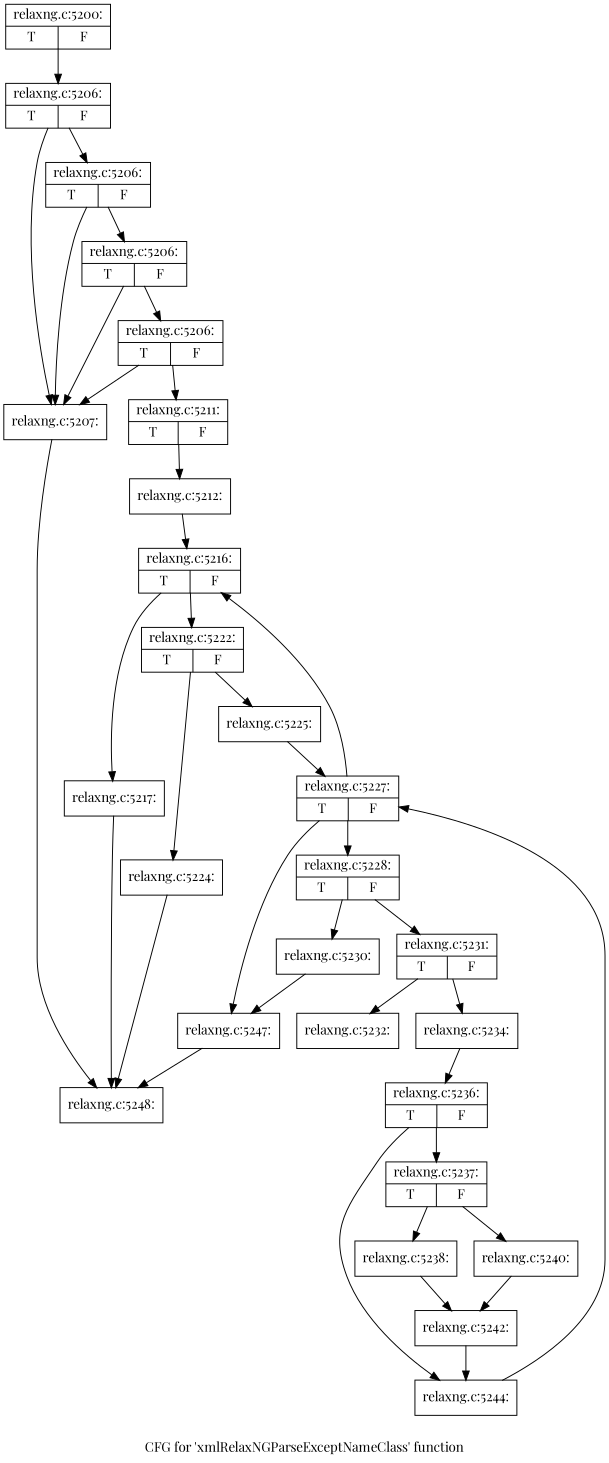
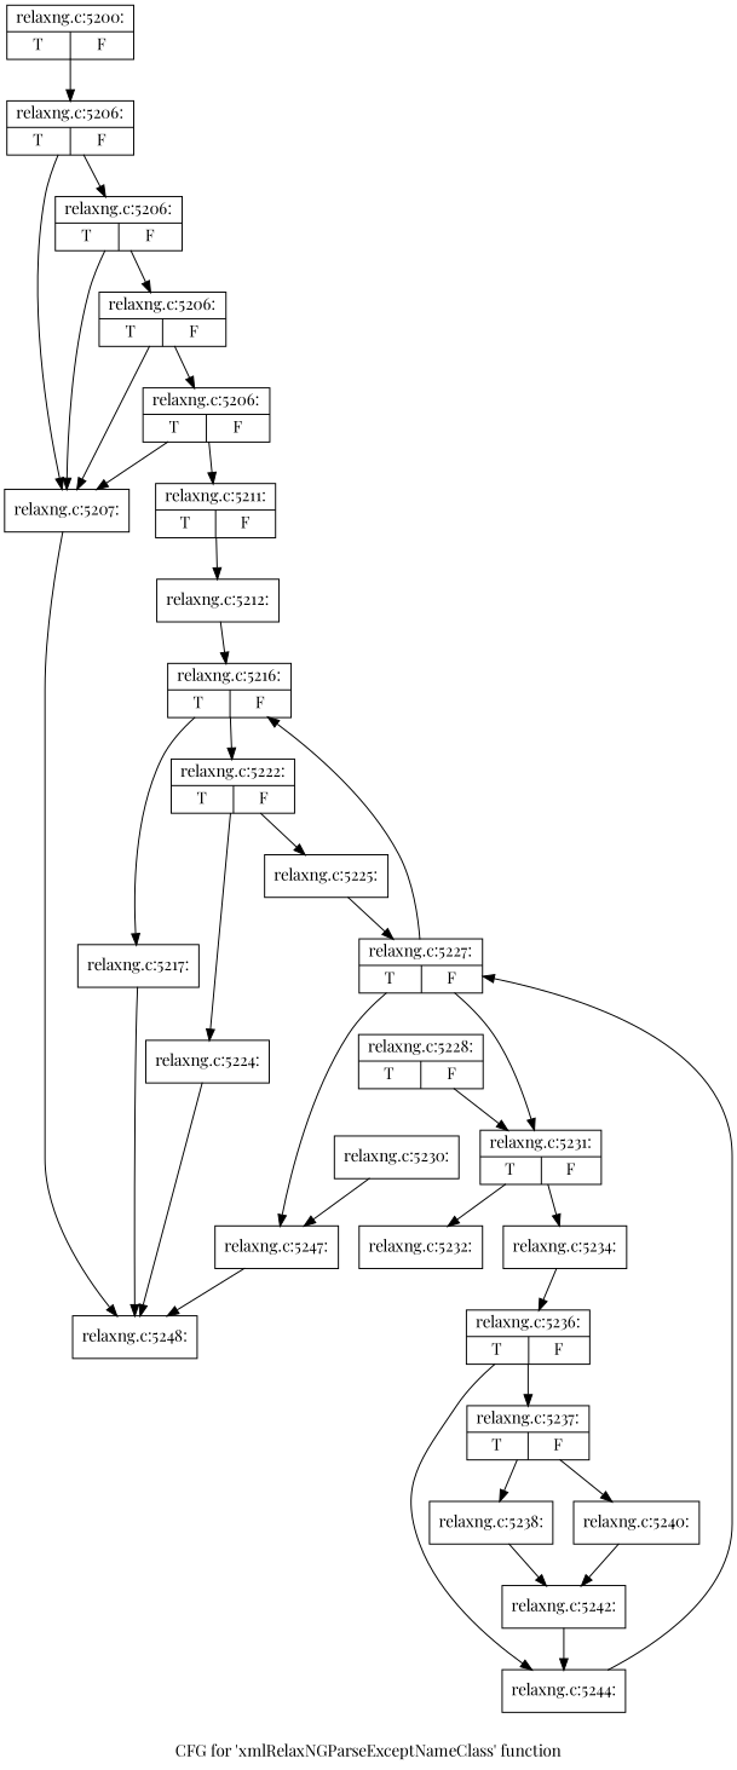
  digraph {
    fontname="Playfair Display"
    label="CFG for 'xmlRelaxNGParseExceptNameClass' function"
    node [fontname="Playfair Display" shape=record]
    edge [fontname="Playfair Display"]
    n1 [label="{relaxng.c:5200:|{<s0>T|<s1>F}}"]
    n2 [label="{relaxng.c:5206:|{<s0>T|<s1>F}}"]
    n3 [label="{relaxng.c:5207:}"]
    n4 [label="{relaxng.c:5206:|{<s0>T|<s1>F}}"]
    n5 [label="{relaxng.c:5248:}"]
    n6 [label="{relaxng.c:5206:|{<s0>T|<s1>F}}"]
    n7 [label="{relaxng.c:5206:|{<s0>T|<s1>F}}"]
    n8 [label="{relaxng.c:5211:|{<s0>T|<s1>F}}"]
    n9 [label="{relaxng.c:5212:}"]
    n10 [label="{relaxng.c:5216:|{<s0>T|<s1>F}}"]
    n11 [label="{relaxng.c:5217:}"]
    n12 [label="{relaxng.c:5222:|{<s0>T|<s1>F}}"]
    n13 [label="{relaxng.c:5224:}"]
    n14 [label="{relaxng.c:5225:}"]
    n15 [label="{relaxng.c:5227:|{<s0>T|<s1>F}}"]
    n16 [label="{relaxng.c:5228:|{<s0>T|<s1>F}}"]
    n17 [label="{relaxng.c:5247:}"]
    n18 [label="{relaxng.c:5230:}"]
    n19 [label="{relaxng.c:5231:|{<s0>T|<s1>F}}"]
    n20 [label="{relaxng.c:5232:}"]
    n21 [label="{relaxng.c:5234:}"]
    n22 [label="{relaxng.c:5236:|{<s0>T|<s1>F}}"]
    n23 [label="{relaxng.c:5237:|{<s0>T|<s1>F}}"]
    n24 [label="{relaxng.c:5244:}"]
    n25 [label="{relaxng.c:5238:}"]
    n26 [label="{relaxng.c:5240:}"]
    n27 [label="{relaxng.c:5242:}"]
    n1 -> n2
    n2 -> n3
    n2 -> n4
    n3 -> n5
    n4 -> n3
    n4 -> n6
    n6 -> n3
    n6 -> n7
    n7 -> n3
    n7 -> n8
    n8 -> n9
    n9 -> n10
    n10 -> n11
    n10 -> n12
    n11 -> n5
    n12 -> n13
    n12 -> n14
    n13 -> n5
    n14 -> n15
    n15 -> n10
-   n15 -> n16
+   n15 -> n19
    n15 -> n17
-   n16 -> n18
    n16 -> n19
    n17 -> n5
    n18 -> n17
    n19 -> n20
    n19 -> n21
    n21 -> n22
    n22 -> n23
    n22 -> n24
    n23 -> n25
    n23 -> n26
    n24 -> n15
    n25 -> n27
    n26 -> n27
    n27 -> n24
  }
